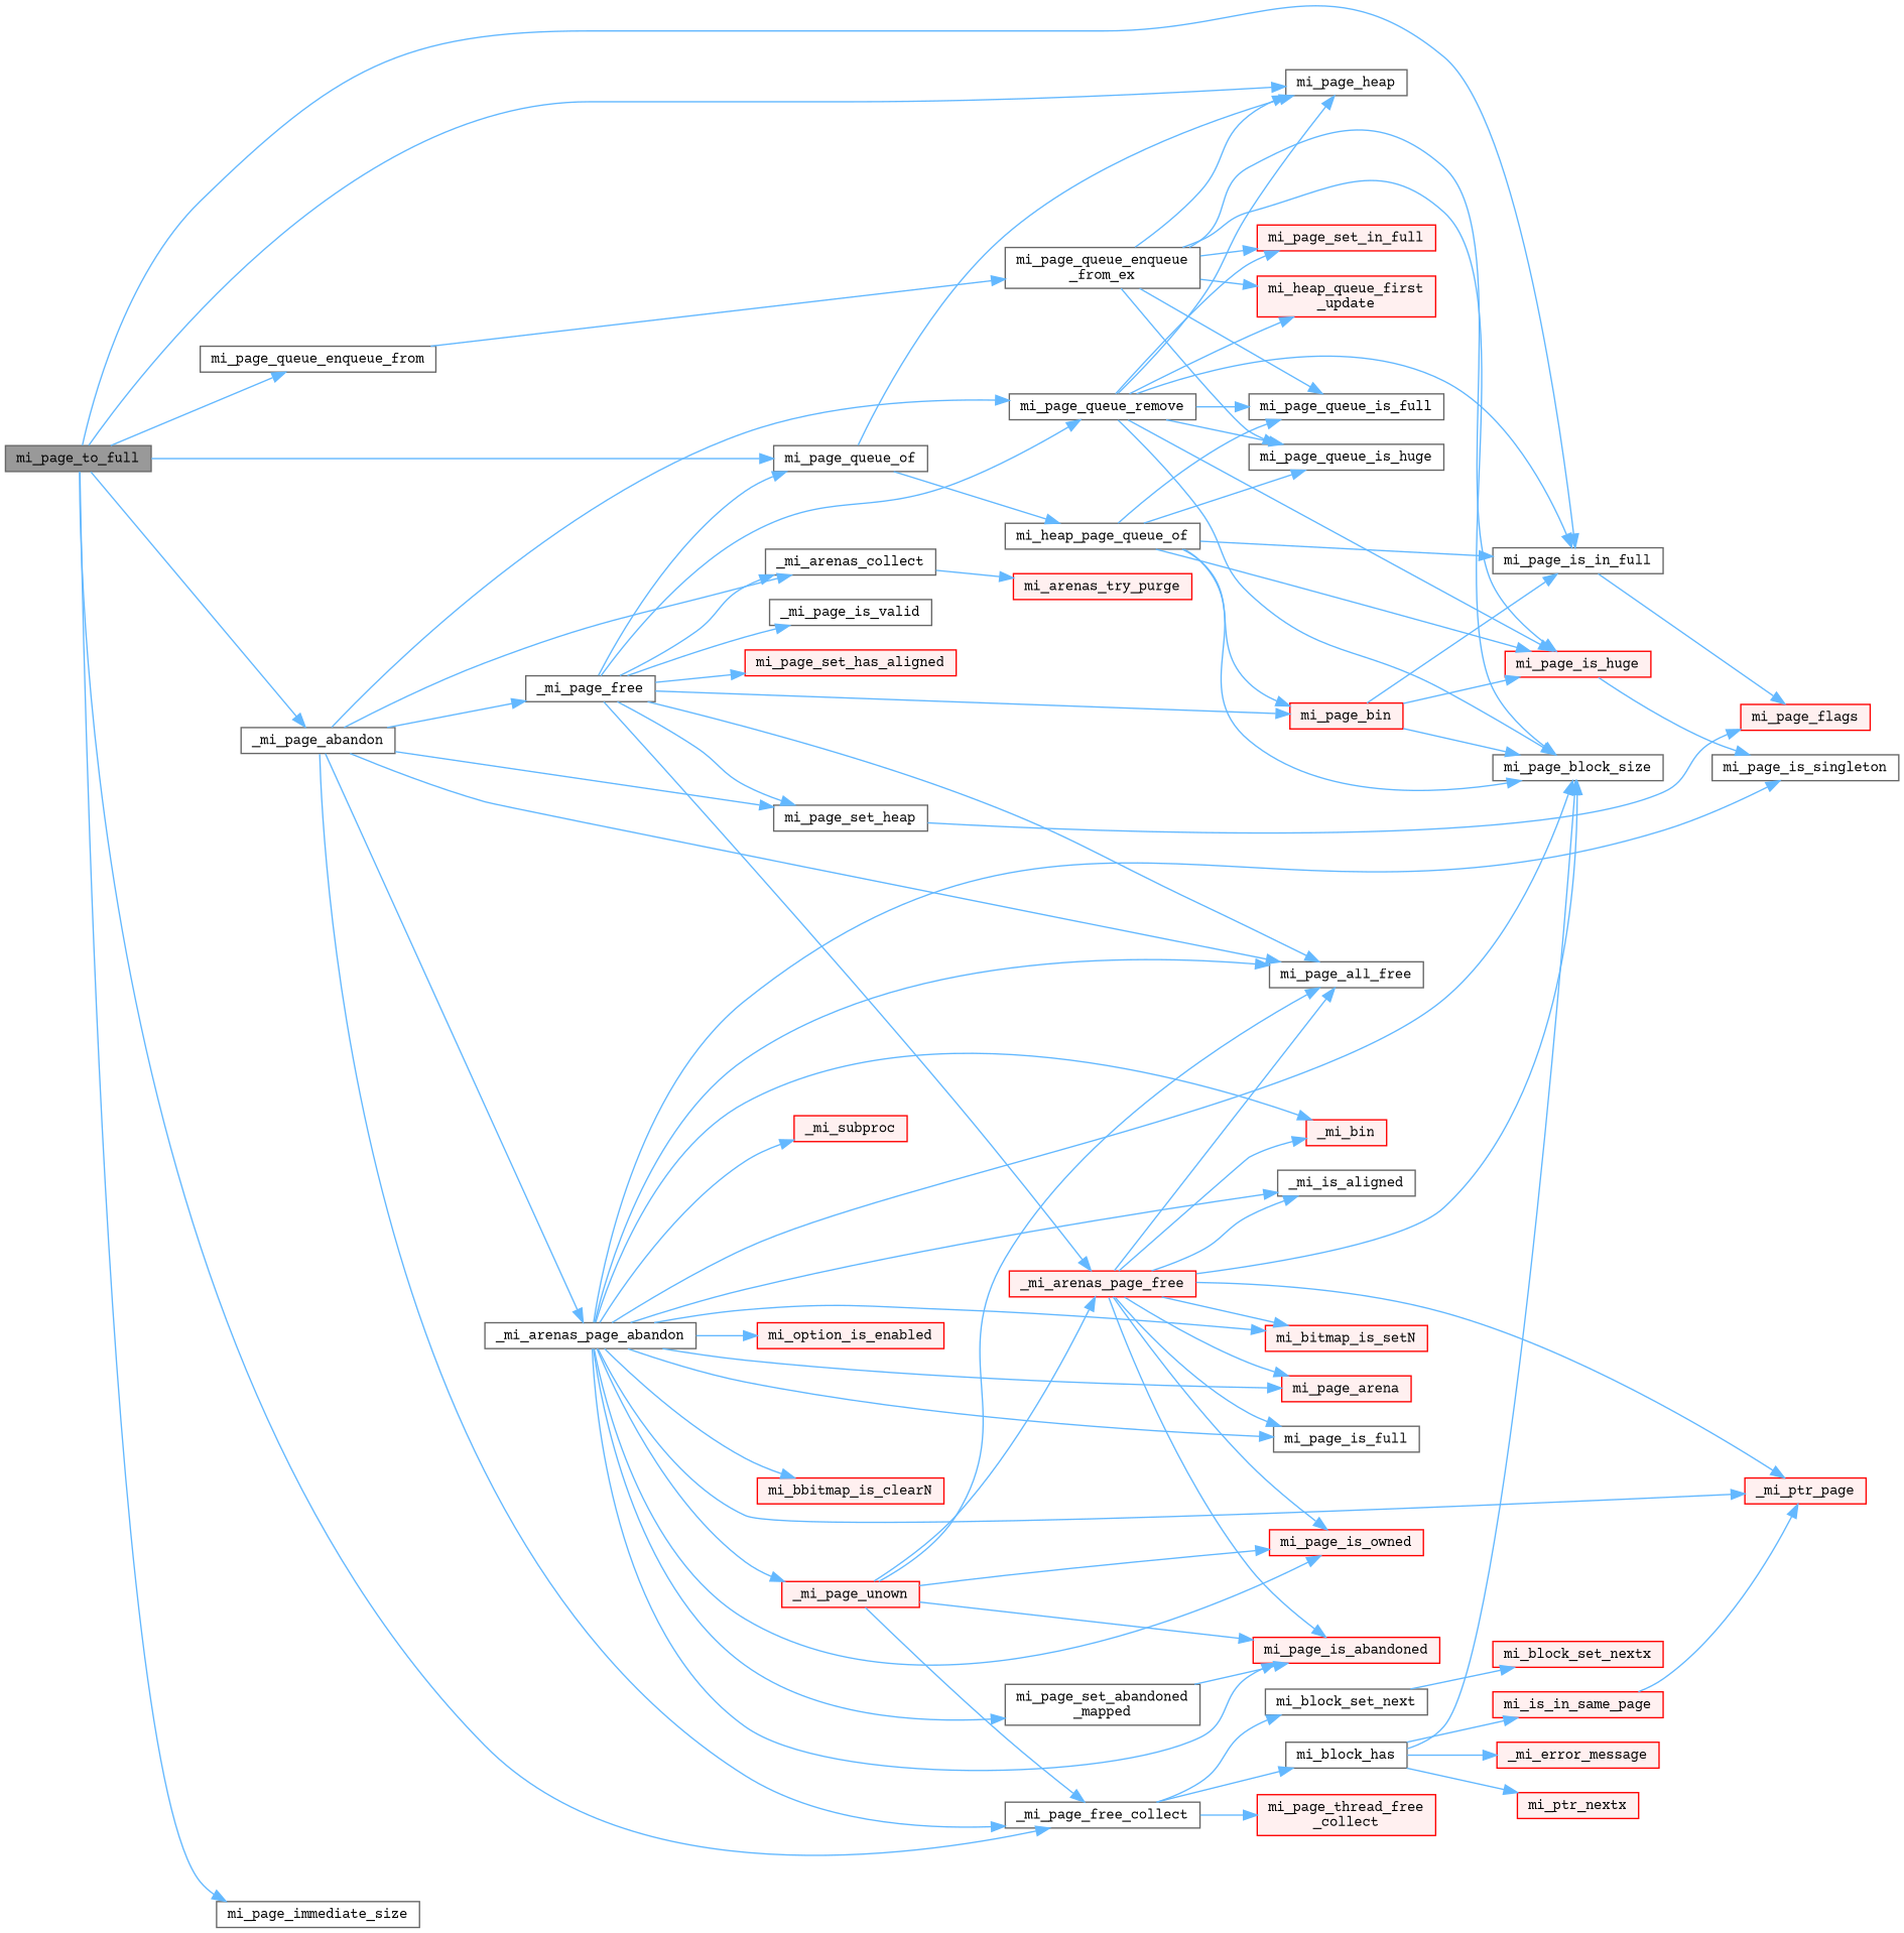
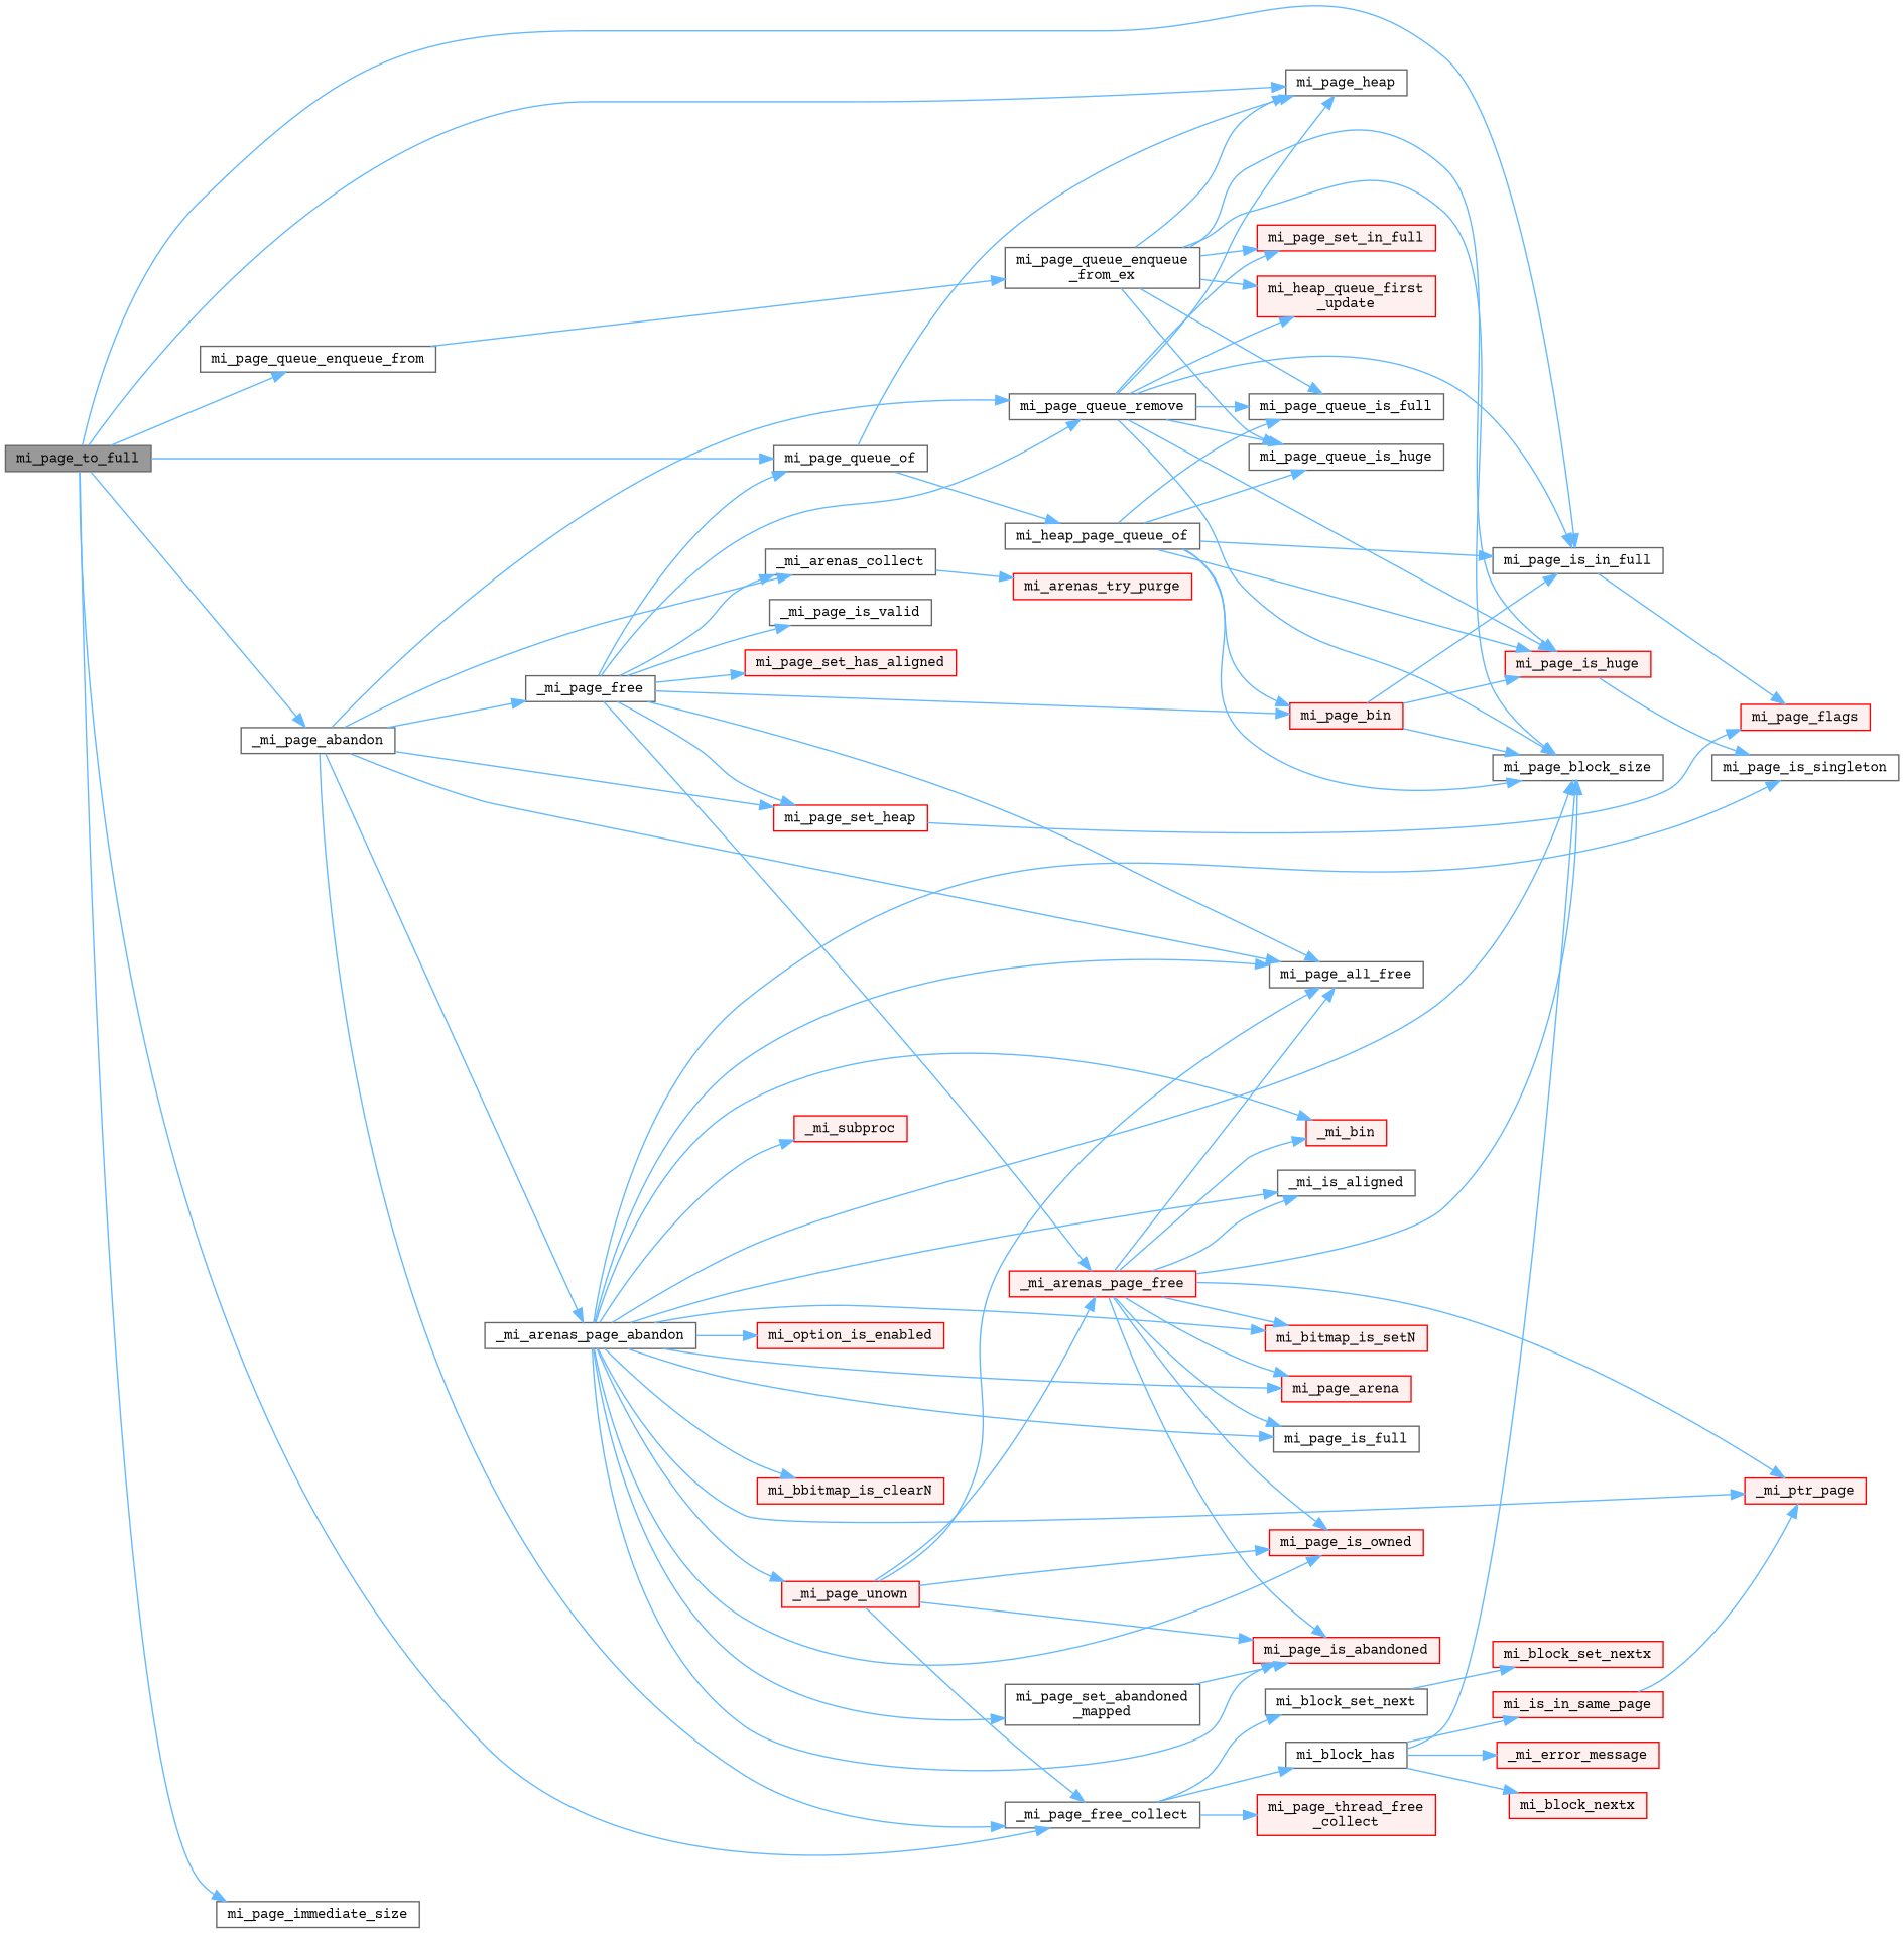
  digraph {
    fontname="Courier Prime"
    rankdir=LR
    node [color=grey40 fillcolor=white fontname="Courier Prime" fontsize=10 shape=box style=filled]
    edge [color=steelblue1 fontname="Courier Prime" fontsize=10 labelfontname=Helvetica labelfontsize=10 style=solid]
    n1 [color=gray40 fillcolor=grey60 fontcolor=black height=0.2 label=mi_page_to_full width=0.4]
    n2 [height=0.2 label=_mi_page_abandon width=0.4]
    n3 [height=0.2 label=_mi_page_free_collect width=0.4]
    n4 [height=0.2 label=mi_page_is_in_full width=0.4]
    n5 [height=0.2 label=mi_page_queue_of width=0.4]
    n6 [height=0.2 label=mi_page_heap width=0.4]
    n7 [height=0.2 label=mi_page_immediate_size width=0.4]
    n8 [height=0.2 label=mi_page_queue_enqueue_from width=0.4]
    n9 [height=0.2 label=_mi_arenas_collect width=0.4]
    n10 [height=0.2 label=_mi_arenas_page_abandon width=0.4]
    n11 [height=0.2 label=mi_page_all_free width=0.4]
    n12 [height=0.2 label=_mi_page_free width=0.4]
    n13 [height=0.2 label=mi_page_queue_remove width=0.4]
-   n14 [height=0.2 label=mi_page_set_heap width=0.4]
+   n14 [color=red height=0.2 label=mi_page_set_heap width=0.4]
    n15 [height=0.2 label=mi_block_has width=0.4]
    n16 [height=0.2 label=mi_block_set_next width=0.4]
    n17 [color=red fillcolor="#FFF0F0" height=0.2 label="mi_page_thread_free\l_collect" width=0.4]
    n18 [color=red fillcolor="#FFF0F0" height=0.2 label=mi_page_flags width=0.4]
    n19 [height=0.2 label=mi_heap_page_queue_of width=0.4]
    n20 [height=0.2 label="mi_page_queue_enqueue\l_from_ex" width=0.4]
    n21 [color=red fillcolor="#FFF0F0" height=0.2 label=mi_arenas_try_purge width=0.4]
    n22 [color=red fillcolor="#FFF0F0" height=0.2 label=_mi_bin width=0.4]
    n23 [height=0.2 label=_mi_is_aligned width=0.4]
    n24 [color=red fillcolor="#FFF0F0" height=0.2 label=_mi_page_unown width=0.4]
    n25 [color=red fillcolor="#FFF0F0" height=0.2 label=_mi_ptr_page width=0.4]
    n26 [color=red fillcolor="#FFF0F0" height=0.2 label=mi_bbitmap_is_clearN width=0.4]
    n27 [color=red fillcolor="#FFF0F0" height=0.2 label=mi_bitmap_is_setN width=0.4]
    n28 [color=red fillcolor="#FFF0F0" height=0.2 label=mi_page_arena width=0.4]
    n29 [height=0.2 label=mi_page_block_size width=0.4]
    n30 [color=red fillcolor="#FFF0F0" height=0.2 label=mi_page_is_abandoned width=0.4]
    n31 [height=0.2 label=mi_page_is_full width=0.4]
    n32 [color=red fillcolor="#FFF0F0" height=0.2 label=mi_page_is_owned width=0.4]
    n33 [color=red fillcolor="#FFF0F0" height=0.2 label=_mi_subproc width=0.4]
    n34 [color=red fillcolor="#FFF0F0" height=0.2 label=mi_option_is_enabled width=0.4]
    n35 [height=0.2 label=mi_page_is_singleton width=0.4]
    n36 [height=0.2 label="mi_page_set_abandoned\l_mapped" width=0.4]
    n37 [color=red fillcolor="#FFF0F0" height=0.2 label=_mi_arenas_page_free width=0.4]
    n38 [height=0.2 label=_mi_page_is_valid width=0.4]
    n39 [color=red fillcolor="#FFF0F0" height=0.2 label=mi_page_bin width=0.4]
    n40 [color=red fillcolor="#FFF0F0" height=0.2 label=mi_page_set_has_aligned width=0.4]
    n41 [color=red fillcolor="#FFF0F0" height=0.2 label=mi_page_is_huge width=0.4]
    n42 [height=0.2 label=mi_page_queue_is_full width=0.4]
    n43 [height=0.2 label=mi_page_queue_is_huge width=0.4]
    n44 [color=red fillcolor="#FFF0F0" height=0.2 label="mi_heap_queue_first\l_update" width=0.4]
    n45 [color=red fillcolor="#FFF0F0" height=0.2 label=mi_page_set_in_full width=0.4]
    n46 [color=red fillcolor="#FFF0F0" height=0.2 label=_mi_error_message width=0.4]
-   n47 [color=red fillcolor="#FFF0F0" height=0.2 label=mi_ptr_nextx width=0.4]
+   n47 [color=red fillcolor="#FFF0F0" height=0.2 label=mi_block_nextx width=0.4]
    n48 [color=red fillcolor="#FFF0F0" height=0.2 label=mi_is_in_same_page width=0.4]
    n49 [color=red fillcolor="#FFF0F0" height=0.2 label=mi_block_set_nextx width=0.4]
    n1 -> n2
    n1 -> n3
    n1 -> n4
    n1 -> n5
    n1 -> n6
    n1 -> n7
    n1 -> n8
    n2 -> n3
    n2 -> n9
    n2 -> n10
    n2 -> n11
    n2 -> n12
    n2 -> n13
    n2 -> n14
    n3 -> n15
    n3 -> n16
    n3 -> n17
    n4 -> n18
    n5 -> n6
    n5 -> n19
    n8 -> n20
    n9 -> n21
    n10 -> n11
    n10 -> n22
    n10 -> n23
    n10 -> n24
    n10 -> n25
    n10 -> n26
    n10 -> n27
    n10 -> n28
    n10 -> n29
    n10 -> n30
    n10 -> n31
    n10 -> n32
    n10 -> n33
    n10 -> n34
    n10 -> n35
    n10 -> n36
    n12 -> n5
    n12 -> n9
    n12 -> n11
    n12 -> n13
    n12 -> n14
    n12 -> n37
    n12 -> n38
    n12 -> n39
    n12 -> n40
    n13 -> n4
    n13 -> n6
    n13 -> n29
    n13 -> n41
    n13 -> n42
    n13 -> n43
    n13 -> n44
    n13 -> n45
    n14 -> n18
    n15 -> n29
    n15 -> n46
    n15 -> n47
    n15 -> n48
    n16 -> n49
    n19 -> n4
    n19 -> n29
    n19 -> n39
    n19 -> n41
    n19 -> n42
    n19 -> n43
    n20 -> n6
    n20 -> n29
    n20 -> n41
    n20 -> n42
    n20 -> n43
    n20 -> n44
    n20 -> n45
    n24 -> n3
    n24 -> n11
    n24 -> n30
    n24 -> n32
    n24 -> n37
    n36 -> n30
    n37 -> n11
    n37 -> n22
    n37 -> n23
    n37 -> n25
    n37 -> n27
    n37 -> n28
    n37 -> n29
    n37 -> n30
    n37 -> n31
    n37 -> n32
    n39 -> n4
    n39 -> n29
    n39 -> n41
    n41 -> n35
    n48 -> n25
  }
